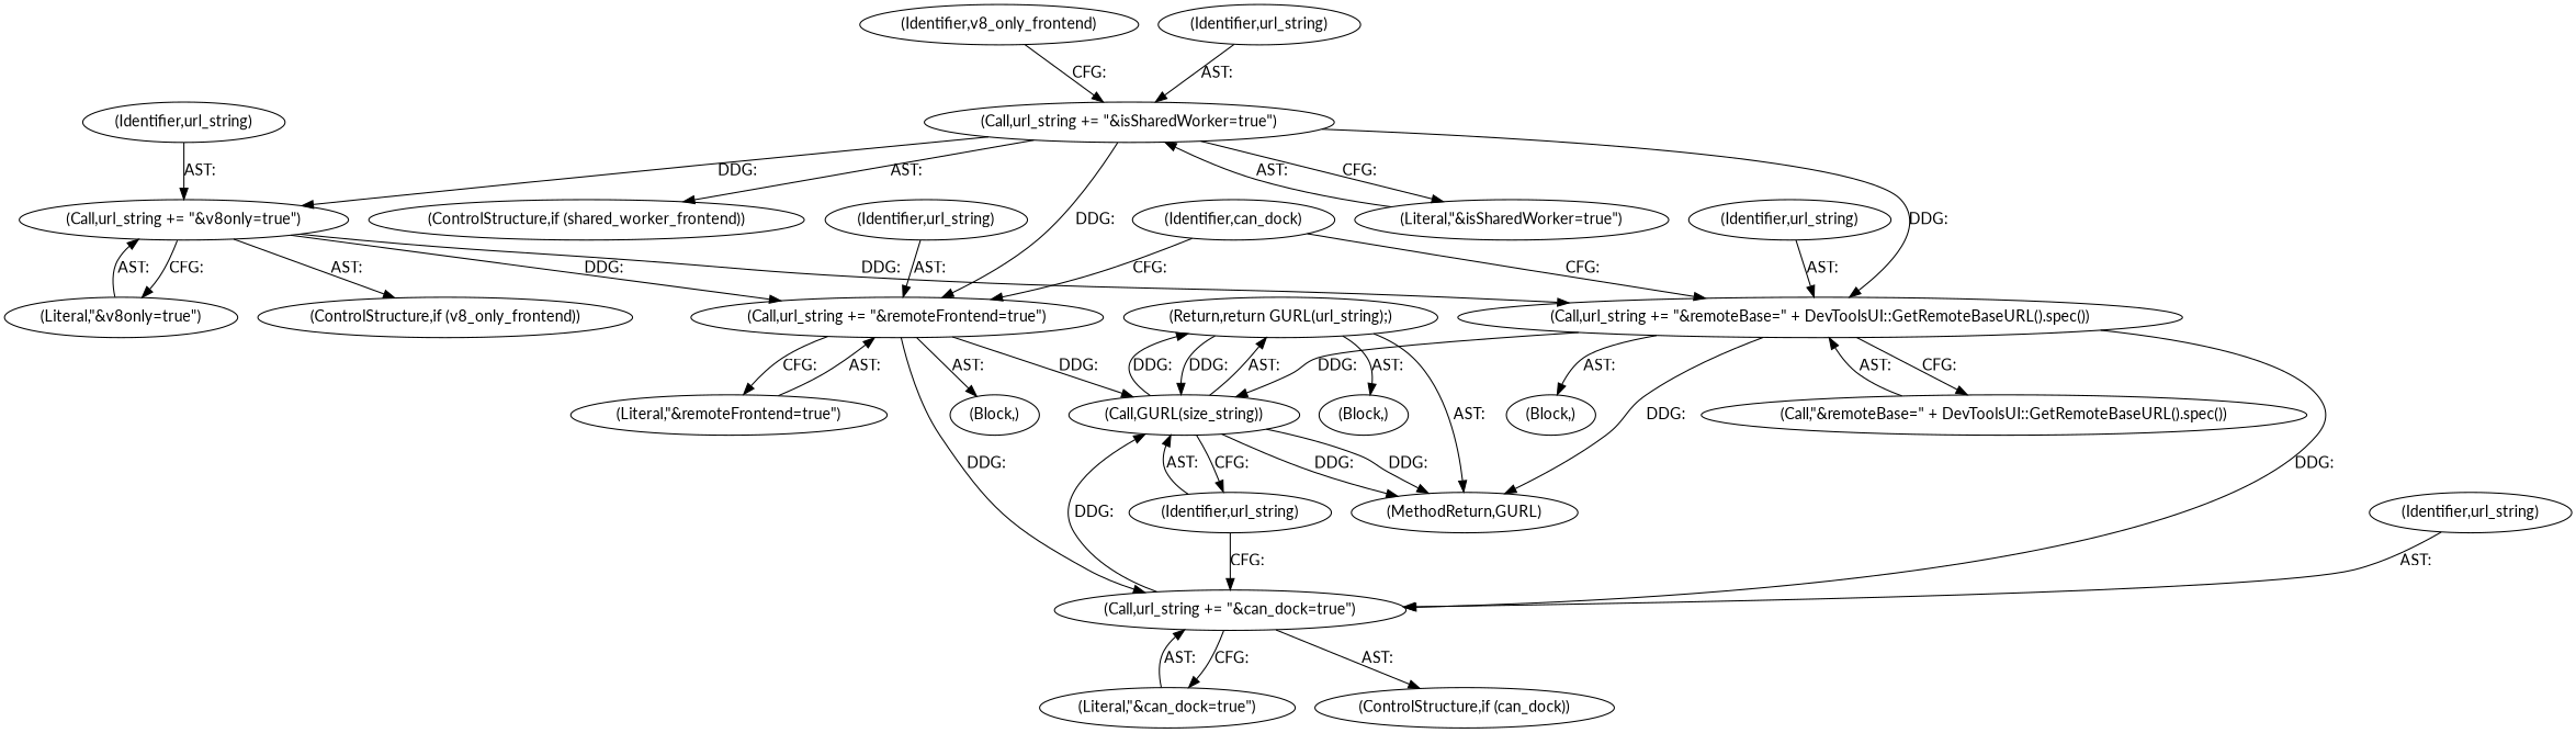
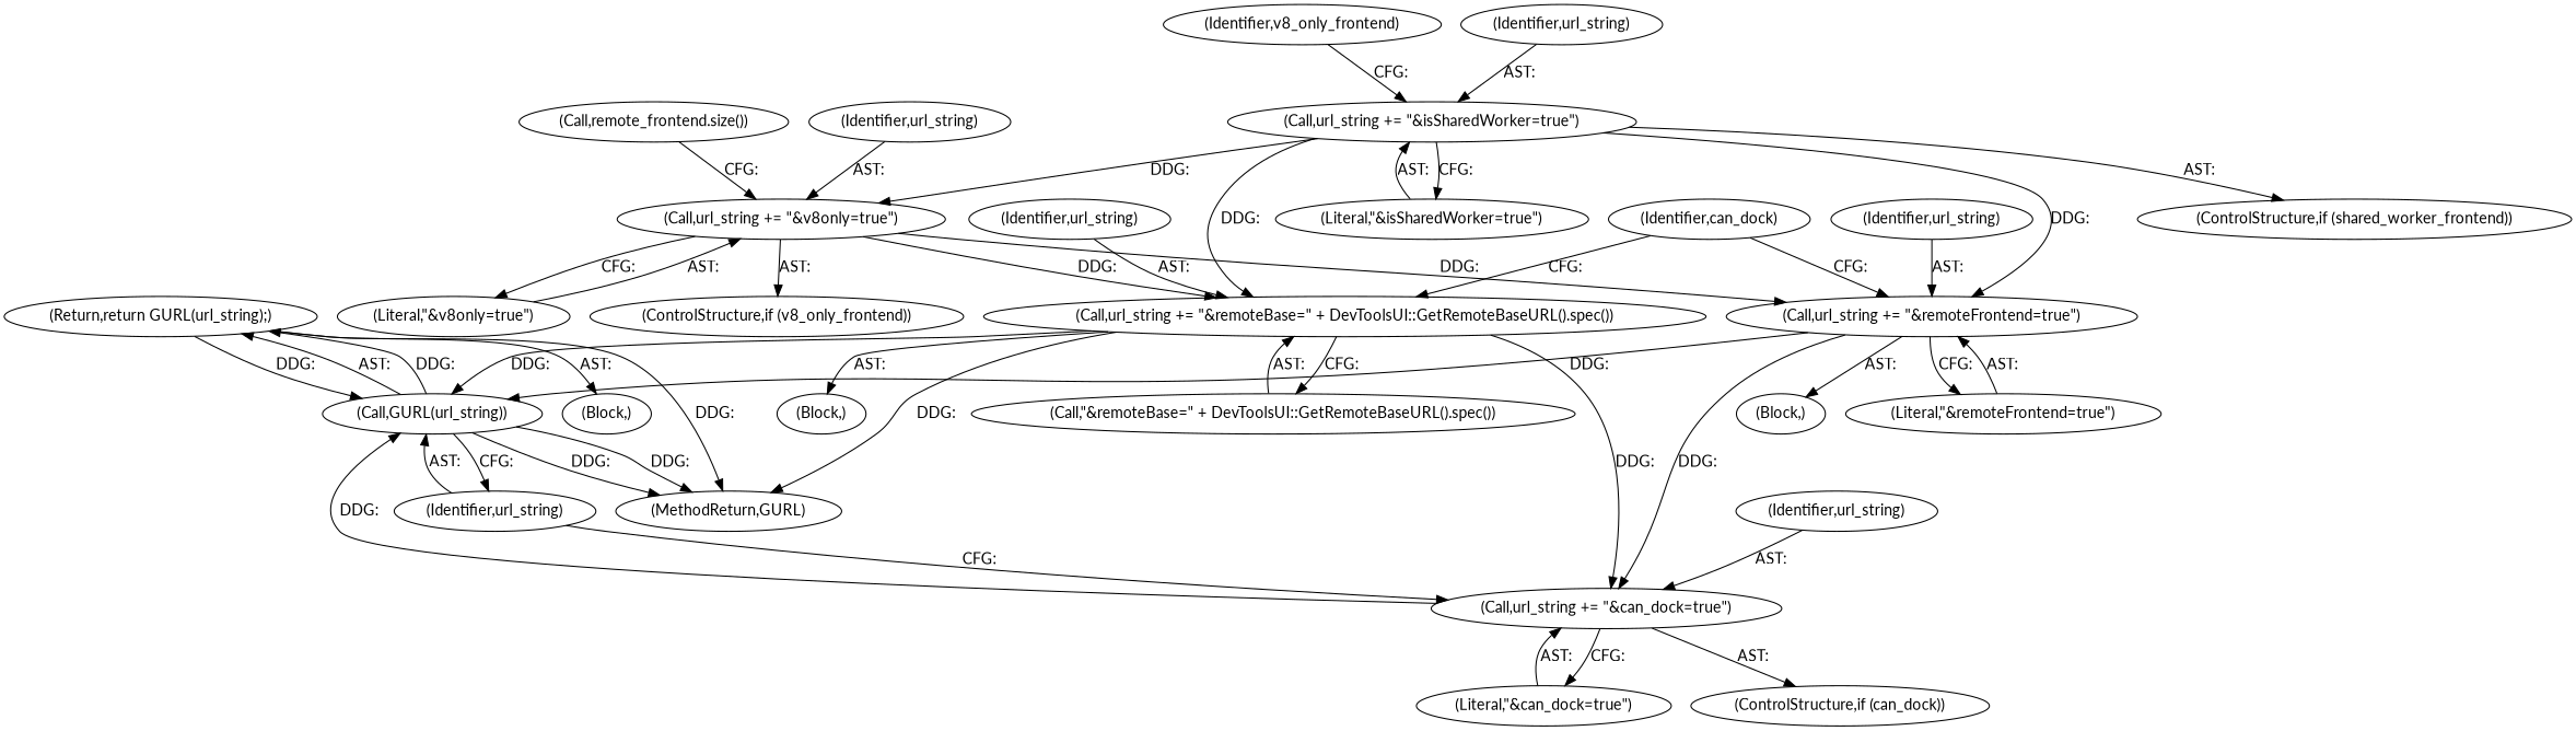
  digraph {
    fontname=Lato
    node [fontname=Lato]
    edge [fontname=Lato]
    n1 [label="(Return,return GURL(url_string);)"]
-   n2 [label="(Call,GURL(size_string))"]
+   n2 [label="(Call,GURL(url_string))"]
    n3 [label="(Block,)"]
    n4 [label="(MethodReturn,GURL)"]
    n5 [label="(Identifier,url_string)"]
    n6 [label="(Call,url_string += \"&can_dock=true\")"]
    n7 [label="(Literal,\"&can_dock=true\")"]
    n8 [label="(ControlStructure,if (can_dock))"]
    n9 [label="(Call,url_string += \"&remoteFrontend=true\")"]
    n10 [label="(Block,)"]
    n11 [label="(Literal,\"&remoteFrontend=true\")"]
    n12 [label="(Call,url_string += \"&v8only=true\")"]
    n13 [label="(Call,url_string += \"&remoteBase=\" + DevToolsUI::GetRemoteBaseURL().spec())"]
    n14 [label="(Literal,\"&v8only=true\")"]
    n15 [label="(ControlStructure,if (v8_only_frontend))"]
    n16 [label="(Call,\"&remoteBase=\" + DevToolsUI::GetRemoteBaseURL().spec())"]
    n17 [label="(Block,)"]
    n18 [label="(Call,url_string += \"&isSharedWorker=true\")"]
    n19 [label="(ControlStructure,if (shared_worker_frontend))"]
    n20 [label="(Literal,\"&isSharedWorker=true\")"]
+   n21 [label="(Call,remote_frontend.size())"]
    n22 [label="(Identifier,can_dock)"]
    n23 [label="(Identifier,url_string)"]
    n24 [label="(Identifier,url_string)"]
    n25 [label="(Identifier,v8_only_frontend)"]
    n26 [label="(Identifier,url_string)"]
    n27 [label="(Identifier,url_string)"]
    n28 [label="(Identifier,url_string)"]
    n1 -> n2 [label="DDG: "]
    n1 -> n3 [label="AST: "]
-   n1 -> n4 [label="AST: "]
+   n1 -> n4 [label="DDG: "]
    n2 -> n1 [label="AST: "]
    n2 -> n1 [label="DDG: "]
    n2 -> n4 [label="DDG: "]
    n2 -> n4 [label="DDG: "]
    n2 -> n5 [label="CFG: "]
    n5 -> n2 [label="AST: "]
    n5 -> n6 [label="CFG: "]
    n6 -> n2 [label="DDG: "]
    n6 -> n7 [label="CFG: "]
    n6 -> n8 [label="AST: "]
    n7 -> n6 [label="AST: "]
    n9 -> n2 [label="DDG: "]
    n9 -> n6 [label="DDG: "]
    n9 -> n10 [label="AST: "]
    n9 -> n11 [label="CFG: "]
    n11 -> n9 [label="AST: "]
    n12 -> n9 [label="DDG: "]
    n12 -> n13 [label="DDG: "]
    n12 -> n14 [label="CFG: "]
    n12 -> n15 [label="AST: "]
    n13 -> n2 [label="DDG: "]
    n13 -> n4 [label="DDG: "]
    n13 -> n6 [label="DDG: "]
    n13 -> n16 [label="CFG: "]
    n13 -> n17 [label="AST: "]
    n14 -> n12 [label="AST: "]
    n16 -> n13 [label="AST: "]
    n18 -> n9 [label="DDG: "]
    n18 -> n12 [label="DDG: "]
    n18 -> n13 [label="DDG: "]
    n18 -> n19 [label="AST: "]
    n18 -> n20 [label="CFG: "]
    n20 -> n18 [label="AST: "]
+   n21 -> n12 [label="CFG: "]
    n22 -> n9 [label="CFG: "]
    n22 -> n13 [label="CFG: "]
    n23 -> n9 [label="AST: "]
    n24 -> n13 [label="AST: "]
    n25 -> n18 [label="CFG: "]
    n26 -> n6 [label="AST: "]
    n27 -> n18 [label="AST: "]
    n28 -> n12 [label="AST: "]
  }
